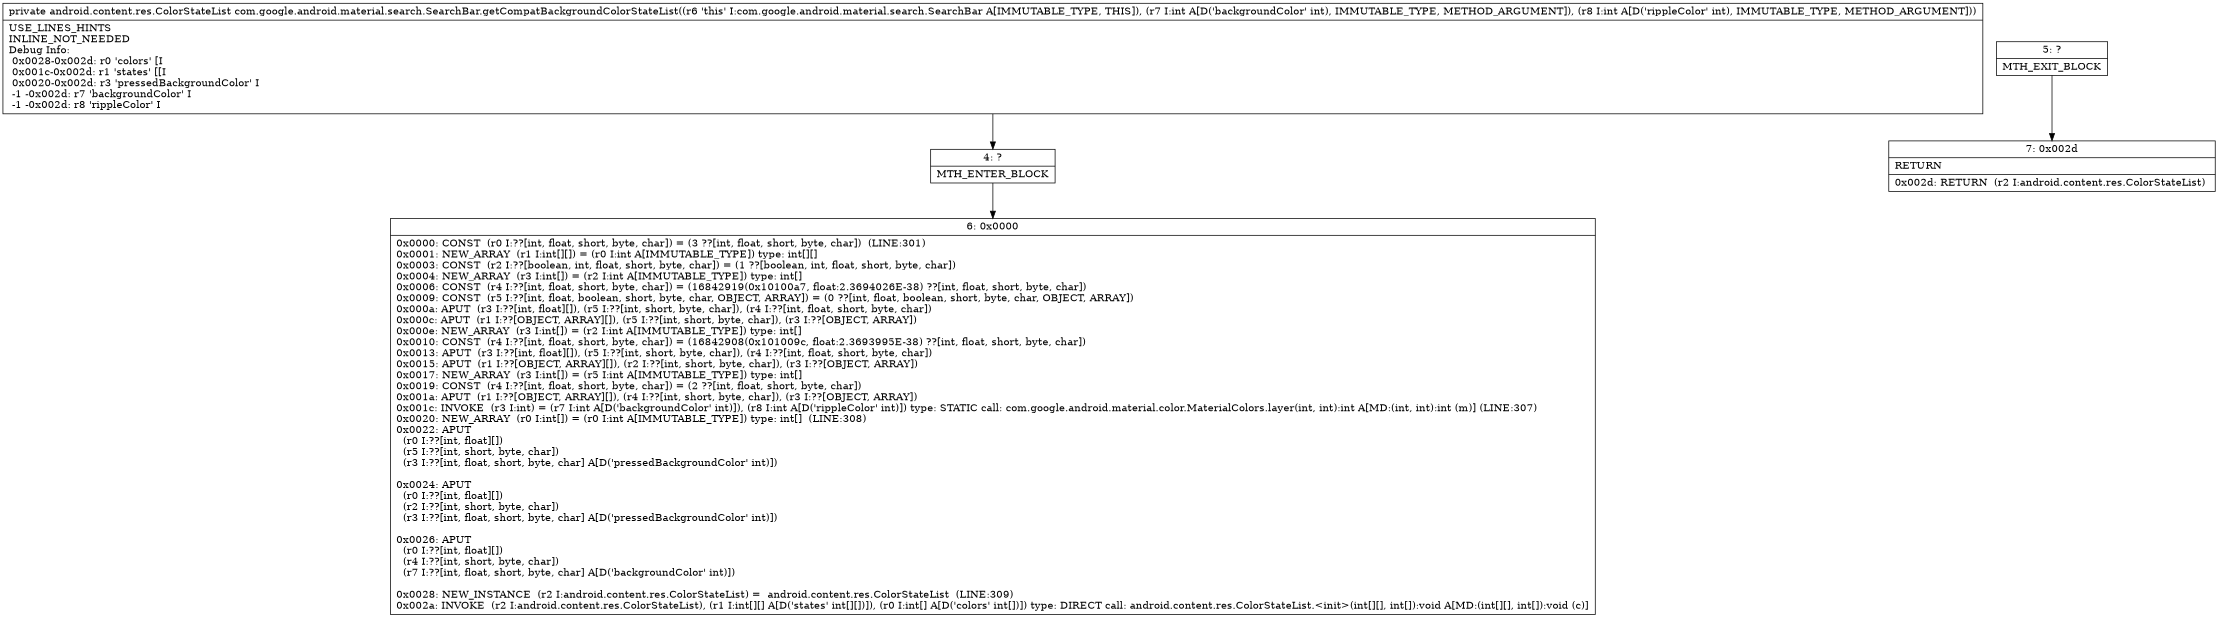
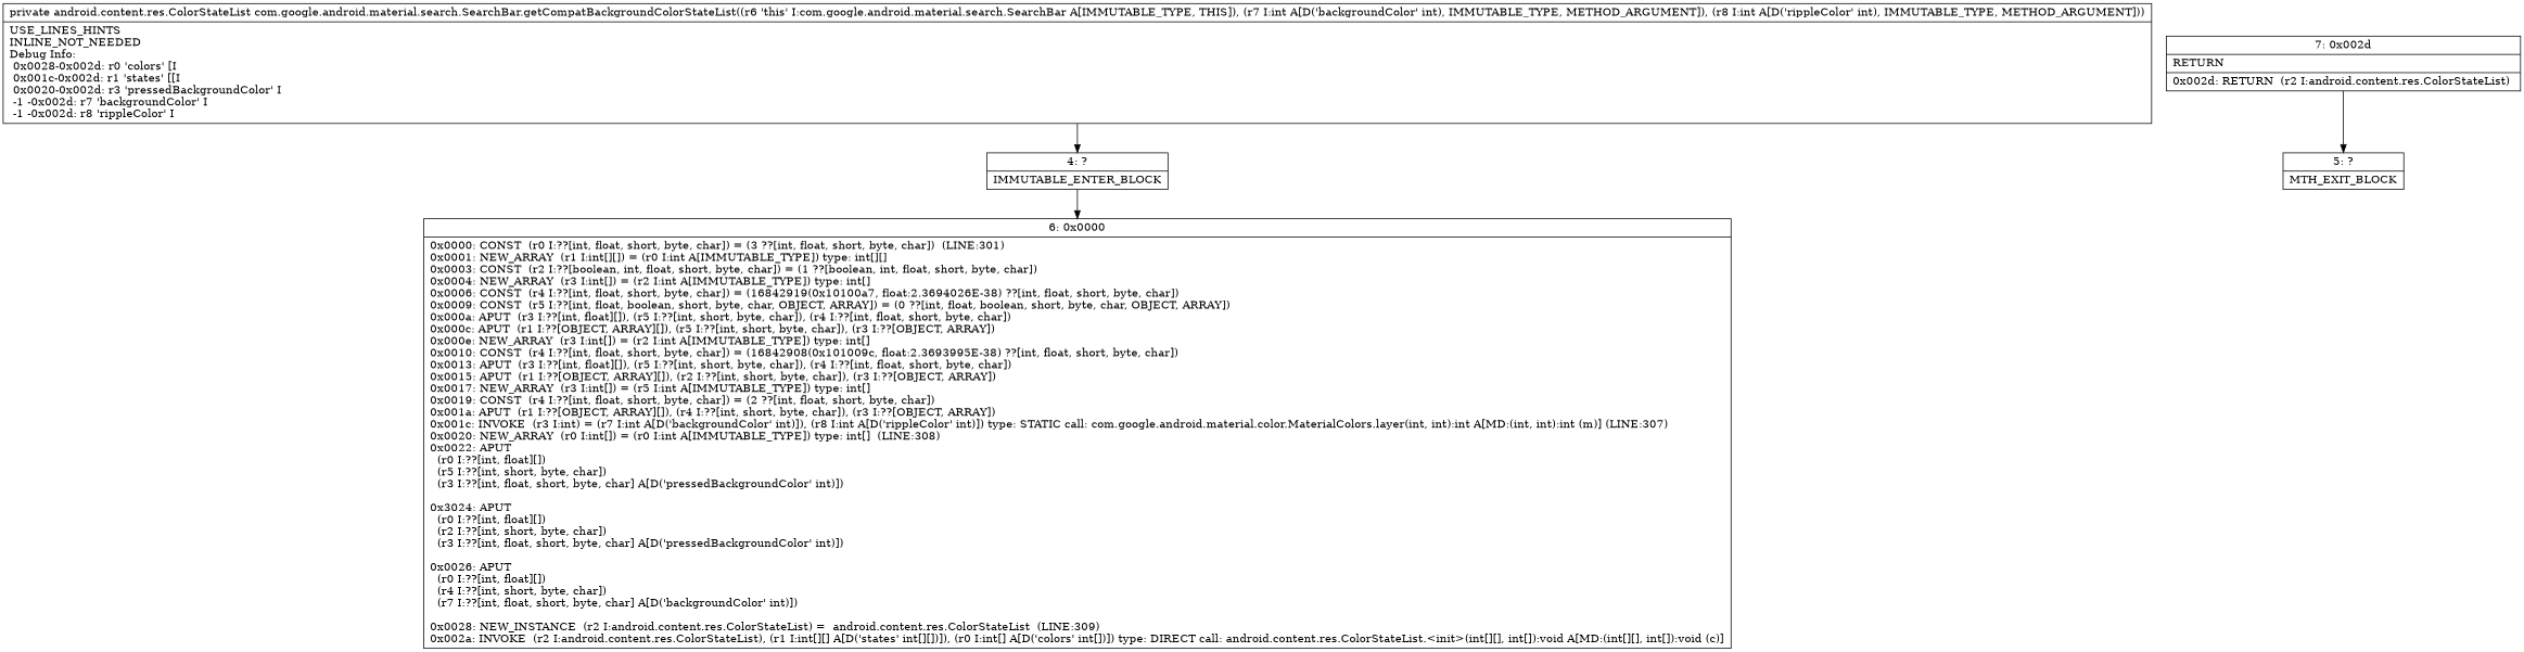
  digraph {
    node [shape=record]
-   n1 [label="{4\:\ ?|MTH_ENTER_BLOCK\l}"]
-   n2 [label="{6\:\ 0x0000|0x0000: CONST  (r0 I:??[int, float, short, byte, char]) = (3 ??[int, float, short, byte, char])  (LINE:301)\l0x0001: NEW_ARRAY  (r1 I:int[][]) = (r0 I:int A[IMMUTABLE_TYPE]) type: int[][] \l0x0003: CONST  (r2 I:??[boolean, int, float, short, byte, char]) = (1 ??[boolean, int, float, short, byte, char]) \l0x0004: NEW_ARRAY  (r3 I:int[]) = (r2 I:int A[IMMUTABLE_TYPE]) type: int[] \l0x0006: CONST  (r4 I:??[int, float, short, byte, char]) = (16842919(0x10100a7, float:2.3694026E\-38) ??[int, float, short, byte, char]) \l0x0009: CONST  (r5 I:??[int, float, boolean, short, byte, char, OBJECT, ARRAY]) = (0 ??[int, float, boolean, short, byte, char, OBJECT, ARRAY]) \l0x000a: APUT  (r3 I:??[int, float][]), (r5 I:??[int, short, byte, char]), (r4 I:??[int, float, short, byte, char]) \l0x000c: APUT  (r1 I:??[OBJECT, ARRAY][]), (r5 I:??[int, short, byte, char]), (r3 I:??[OBJECT, ARRAY]) \l0x000e: NEW_ARRAY  (r3 I:int[]) = (r2 I:int A[IMMUTABLE_TYPE]) type: int[] \l0x0010: CONST  (r4 I:??[int, float, short, byte, char]) = (16842908(0x101009c, float:2.3693995E\-38) ??[int, float, short, byte, char]) \l0x0013: APUT  (r3 I:??[int, float][]), (r5 I:??[int, short, byte, char]), (r4 I:??[int, float, short, byte, char]) \l0x0015: APUT  (r1 I:??[OBJECT, ARRAY][]), (r2 I:??[int, short, byte, char]), (r3 I:??[OBJECT, ARRAY]) \l0x0017: NEW_ARRAY  (r3 I:int[]) = (r5 I:int A[IMMUTABLE_TYPE]) type: int[] \l0x0019: CONST  (r4 I:??[int, float, short, byte, char]) = (2 ??[int, float, short, byte, char]) \l0x001a: APUT  (r1 I:??[OBJECT, ARRAY][]), (r4 I:??[int, short, byte, char]), (r3 I:??[OBJECT, ARRAY]) \l0x001c: INVOKE  (r3 I:int) = (r7 I:int A[D('backgroundColor' int)]), (r8 I:int A[D('rippleColor' int)]) type: STATIC call: com.google.android.material.color.MaterialColors.layer(int, int):int A[MD:(int, int):int (m)] (LINE:307)\l0x0020: NEW_ARRAY  (r0 I:int[]) = (r0 I:int A[IMMUTABLE_TYPE]) type: int[]  (LINE:308)\l0x0022: APUT  \l  (r0 I:??[int, float][])\l  (r5 I:??[int, short, byte, char])\l  (r3 I:??[int, float, short, byte, char] A[D('pressedBackgroundColor' int)])\l \l0x0024: APUT  \l  (r0 I:??[int, float][])\l  (r2 I:??[int, short, byte, char])\l  (r3 I:??[int, float, short, byte, char] A[D('pressedBackgroundColor' int)])\l \l0x0026: APUT  \l  (r0 I:??[int, float][])\l  (r4 I:??[int, short, byte, char])\l  (r7 I:??[int, float, short, byte, char] A[D('backgroundColor' int)])\l \l0x0028: NEW_INSTANCE  (r2 I:android.content.res.ColorStateList) =  android.content.res.ColorStateList  (LINE:309)\l0x002a: INVOKE  (r2 I:android.content.res.ColorStateList), (r1 I:int[][] A[D('states' int[][])]), (r0 I:int[] A[D('colors' int[])]) type: DIRECT call: android.content.res.ColorStateList.\<init\>(int[][], int[]):void A[MD:(int[][], int[]):void (c)]\l}"]
+   n1 [label="{4\:\ ?|IMMUTABLE_ENTER_BLOCK\l}"]
+   n2 [label="{6\:\ 0x0000|0x0000: CONST  (r0 I:??[int, float, short, byte, char]) = (3 ??[int, float, short, byte, char])  (LINE:301)\l0x0001: NEW_ARRAY  (r1 I:int[][]) = (r0 I:int A[IMMUTABLE_TYPE]) type: int[][] \l0x0003: CONST  (r2 I:??[boolean, int, float, short, byte, char]) = (1 ??[boolean, int, float, short, byte, char]) \l0x0004: NEW_ARRAY  (r3 I:int[]) = (r2 I:int A[IMMUTABLE_TYPE]) type: int[] \l0x0006: CONST  (r4 I:??[int, float, short, byte, char]) = (16842919(0x10100a7, float:2.3694026E\-38) ??[int, float, short, byte, char]) \l0x0009: CONST  (r5 I:??[int, float, boolean, short, byte, char, OBJECT, ARRAY]) = (0 ??[int, float, boolean, short, byte, char, OBJECT, ARRAY]) \l0x000a: APUT  (r3 I:??[int, float][]), (r5 I:??[int, short, byte, char]), (r4 I:??[int, float, short, byte, char]) \l0x000c: APUT  (r1 I:??[OBJECT, ARRAY][]), (r5 I:??[int, short, byte, char]), (r3 I:??[OBJECT, ARRAY]) \l0x000e: NEW_ARRAY  (r3 I:int[]) = (r2 I:int A[IMMUTABLE_TYPE]) type: int[] \l0x0010: CONST  (r4 I:??[int, float, short, byte, char]) = (16842908(0x101009c, float:2.3693995E\-38) ??[int, float, short, byte, char]) \l0x0013: APUT  (r3 I:??[int, float][]), (r5 I:??[int, short, byte, char]), (r4 I:??[int, float, short, byte, char]) \l0x0015: APUT  (r1 I:??[OBJECT, ARRAY][]), (r2 I:??[int, short, byte, char]), (r3 I:??[OBJECT, ARRAY]) \l0x0017: NEW_ARRAY  (r3 I:int[]) = (r5 I:int A[IMMUTABLE_TYPE]) type: int[] \l0x0019: CONST  (r4 I:??[int, float, short, byte, char]) = (2 ??[int, float, short, byte, char]) \l0x001a: APUT  (r1 I:??[OBJECT, ARRAY][]), (r4 I:??[int, short, byte, char]), (r3 I:??[OBJECT, ARRAY]) \l0x001c: INVOKE  (r3 I:int) = (r7 I:int A[D('backgroundColor' int)]), (r8 I:int A[D('rippleColor' int)]) type: STATIC call: com.google.android.material.color.MaterialColors.layer(int, int):int A[MD:(int, int):int (m)] (LINE:307)\l0x0020: NEW_ARRAY  (r0 I:int[]) = (r0 I:int A[IMMUTABLE_TYPE]) type: int[]  (LINE:308)\l0x0022: APUT  \l  (r0 I:??[int, float][])\l  (r5 I:??[int, short, byte, char])\l  (r3 I:??[int, float, short, byte, char] A[D('pressedBackgroundColor' int)])\l \l0x3024: APUT  \l  (r0 I:??[int, float][])\l  (r2 I:??[int, short, byte, char])\l  (r3 I:??[int, float, short, byte, char] A[D('pressedBackgroundColor' int)])\l \l0x0026: APUT  \l  (r0 I:??[int, float][])\l  (r4 I:??[int, short, byte, char])\l  (r7 I:??[int, float, short, byte, char] A[D('backgroundColor' int)])\l \l0x0028: NEW_INSTANCE  (r2 I:android.content.res.ColorStateList) =  android.content.res.ColorStateList  (LINE:309)\l0x002a: INVOKE  (r2 I:android.content.res.ColorStateList), (r1 I:int[][] A[D('states' int[][])]), (r0 I:int[] A[D('colors' int[])]) type: DIRECT call: android.content.res.ColorStateList.\<init\>(int[][], int[]):void A[MD:(int[][], int[]):void (c)]\l}"]
    n3 [label="{7\:\ 0x002d|RETURN\l|0x002d: RETURN  (r2 I:android.content.res.ColorStateList) \l}"]
    n4 [label="{5\:\ ?|MTH_EXIT_BLOCK\l}"]
    n5 [label="{private android.content.res.ColorStateList com.google.android.material.search.SearchBar.getCompatBackgroundColorStateList((r6 'this' I:com.google.android.material.search.SearchBar A[IMMUTABLE_TYPE, THIS]), (r7 I:int A[D('backgroundColor' int), IMMUTABLE_TYPE, METHOD_ARGUMENT]), (r8 I:int A[D('rippleColor' int), IMMUTABLE_TYPE, METHOD_ARGUMENT]))  | USE_LINES_HINTS\lINLINE_NOT_NEEDED\lDebug Info:\l  0x0028\-0x002d: r0 'colors' [I\l  0x001c\-0x002d: r1 'states' [[I\l  0x0020\-0x002d: r3 'pressedBackgroundColor' I\l  \-1 \-0x002d: r7 'backgroundColor' I\l  \-1 \-0x002d: r8 'rippleColor' I\l}"]
    n1 -> n2
-   n4 -> n3
+   n3 -> n4
    n5 -> n1
  }
